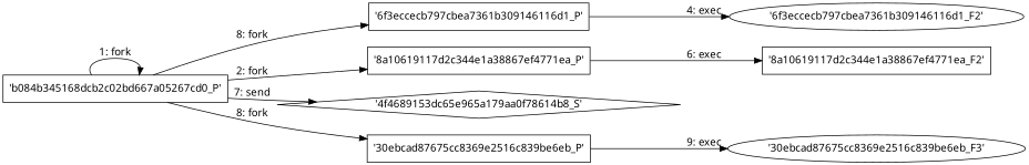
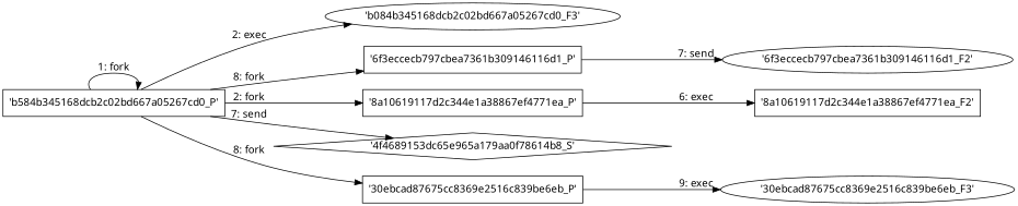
  digraph {
    engine=neato
    fixedsize=false
    fontname="Noto Sans"
    fontsize=10
    nodesep=0.3
    rankdir=LR
    ranksep=0
    splines=true
    node [fontname="Noto Sans" node_type=Process shape=box]
    edge [fontname="Noto Sans"]
-   "'b084b345168dcb2c02bd667a05267cd0_P'"
+   "'b084b345168dcb2c02bd667a05267cd0_P'" [label="'b584b345168dcb2c02bd667a05267cd0_P'"]
+   "'b084b345168dcb2c02bd667a05267cd0_F3'" [node_type=File shape=ellipse]
    "'6f3eccecb797cbea7361b309146116d1_P'"
    "'8a10619117d2c344e1a38867ef4771ea_P'"
    n5 [label="'4f4689153dc65e965a179aa0f78614b8_S'" node_type=Socket shape=diamond]
    "'30ebcad87675cc8369e2516c839be6eb_P'"
    "'6f3eccecb797cbea7361b309146116d1_F2'" [node_type=File shape=ellipse]
    "'8a10619117d2c344e1a38867ef4771ea_F2'" [node_type=File]
    "'30ebcad87675cc8369e2516c839be6eb_F3'" [node_type=File shape=ellipse]
    "'b084b345168dcb2c02bd667a05267cd0_P'" -> "'b084b345168dcb2c02bd667a05267cd0_P'" [label="1: fork"]
+   "'b084b345168dcb2c02bd667a05267cd0_P'" -> "'b084b345168dcb2c02bd667a05267cd0_F3'" [label="2: exec"]
    "'b084b345168dcb2c02bd667a05267cd0_P'" -> "'6f3eccecb797cbea7361b309146116d1_P'" [label="8: fork"]
    "'b084b345168dcb2c02bd667a05267cd0_P'" -> "'8a10619117d2c344e1a38867ef4771ea_P'" [label="2: fork"]
    "'b084b345168dcb2c02bd667a05267cd0_P'" -> n5 [label="7: send"]
    "'b084b345168dcb2c02bd667a05267cd0_P'" -> "'30ebcad87675cc8369e2516c839be6eb_P'" [label="8: fork"]
-   "'6f3eccecb797cbea7361b309146116d1_P'" -> "'6f3eccecb797cbea7361b309146116d1_F2'" [label="4: exec"]
+   "'6f3eccecb797cbea7361b309146116d1_P'" -> "'6f3eccecb797cbea7361b309146116d1_F2'" [label="7: send"]
    "'8a10619117d2c344e1a38867ef4771ea_P'" -> "'8a10619117d2c344e1a38867ef4771ea_F2'" [label="6: exec"]
    "'30ebcad87675cc8369e2516c839be6eb_P'" -> "'30ebcad87675cc8369e2516c839be6eb_F3'" [label="9: exec"]
  }
